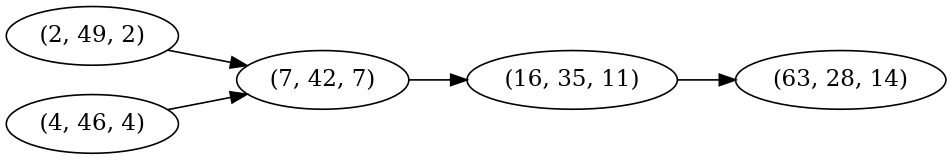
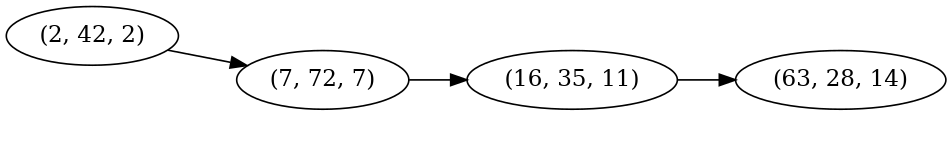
  digraph {
    rankdir=LR
-   "(2, 49, 2)"
-   "(7, 42, 7)"
-   "(4, 46, 4)"
+   "(2, 49, 2)" [label="(2, 42, 2)"]
+   "(7, 42, 7)" [label="(7, 72, 7)"]
    "(16, 35, 11)"
    n5 [label="(63, 28, 14)"]
    "(2, 49, 2)" -> "(7, 42, 7)"
    "(7, 42, 7)" -> "(16, 35, 11)"
-   "(4, 46, 4)" -> "(7, 42, 7)"
    "(16, 35, 11)" -> n5
  }
